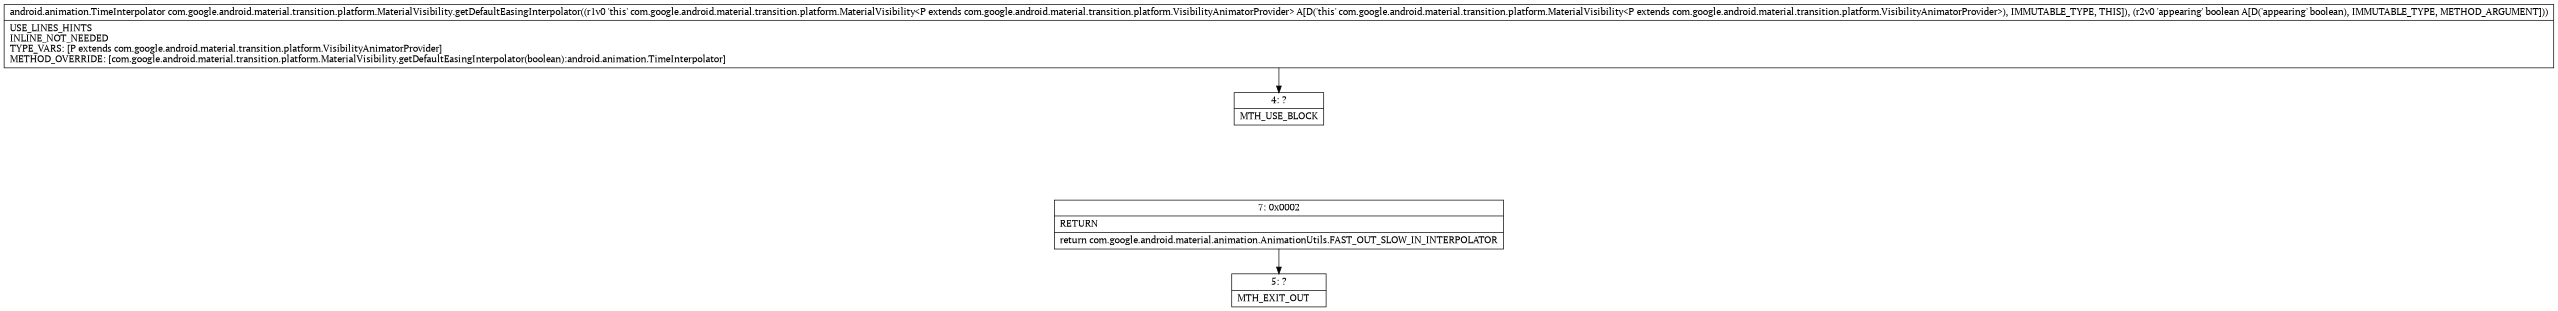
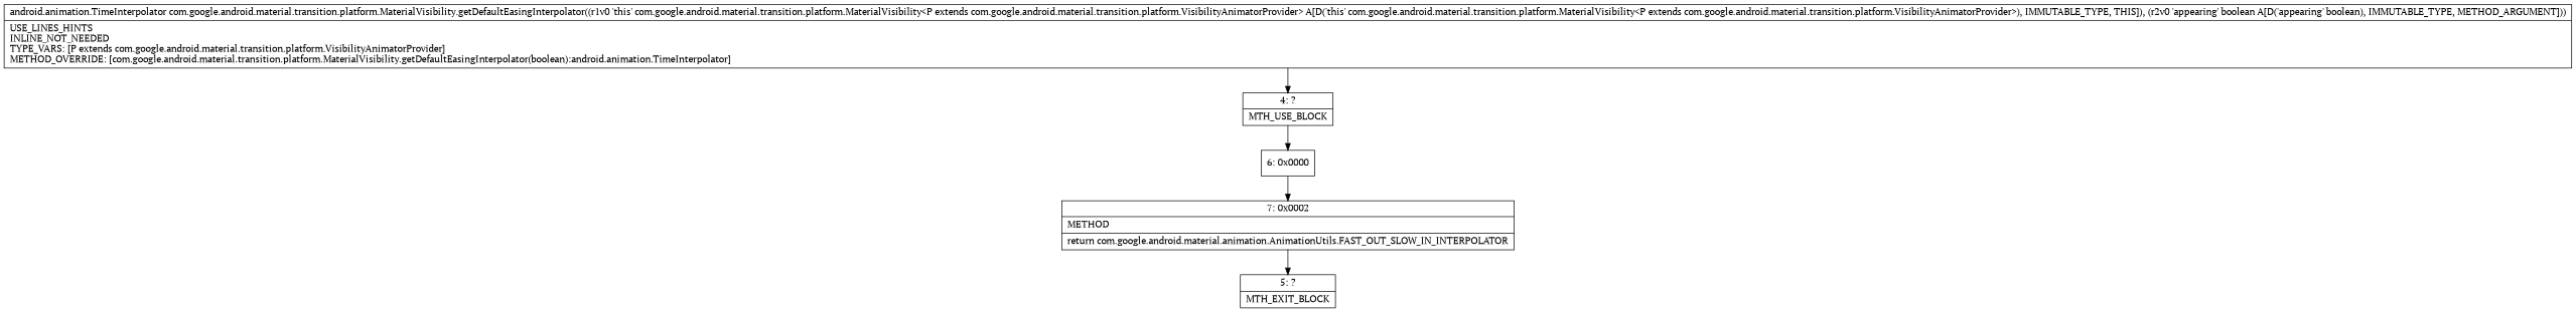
  digraph {
    fontname="PT Serif"
    node [fontname="PT Serif" shape=record]
    edge [fontname="PT Serif"]
    n1 [label="{4\:\ ?|MTH_USE_BLOCK\l}"]
-   n3 [label="{7\:\ 0x0002|RETURN\l|return com.google.android.material.animation.AnimationUtils.FAST_OUT_SLOW_IN_INTERPOLATOR\l}"]
-   n4 [label="{5\:\ ?|MTH_EXIT_OUT\l}"]
+   n2 [label="{6\:\ 0x0000}"]
+   n3 [label="{7\:\ 0x0002|METHOD\l|return com.google.android.material.animation.AnimationUtils.FAST_OUT_SLOW_IN_INTERPOLATOR\l}"]
+   n4 [label="{5\:\ ?|MTH_EXIT_BLOCK\l}"]
    n5 [label="{android.animation.TimeInterpolator com.google.android.material.transition.platform.MaterialVisibility.getDefaultEasingInterpolator((r1v0 'this' com.google.android.material.transition.platform.MaterialVisibility\<P extends com.google.android.material.transition.platform.VisibilityAnimatorProvider\> A[D('this' com.google.android.material.transition.platform.MaterialVisibility\<P extends com.google.android.material.transition.platform.VisibilityAnimatorProvider\>), IMMUTABLE_TYPE, THIS]), (r2v0 'appearing' boolean A[D('appearing' boolean), IMMUTABLE_TYPE, METHOD_ARGUMENT]))  | USE_LINES_HINTS\lINLINE_NOT_NEEDED\lTYPE_VARS: [P extends com.google.android.material.transition.platform.VisibilityAnimatorProvider]\lMETHOD_OVERRIDE: [com.google.android.material.transition.platform.MaterialVisibility.getDefaultEasingInterpolator(boolean):android.animation.TimeInterpolator]\l}"]
+   n1 -> n2
+   n2 -> n3
    n3 -> n4
    n5 -> n1
  }
